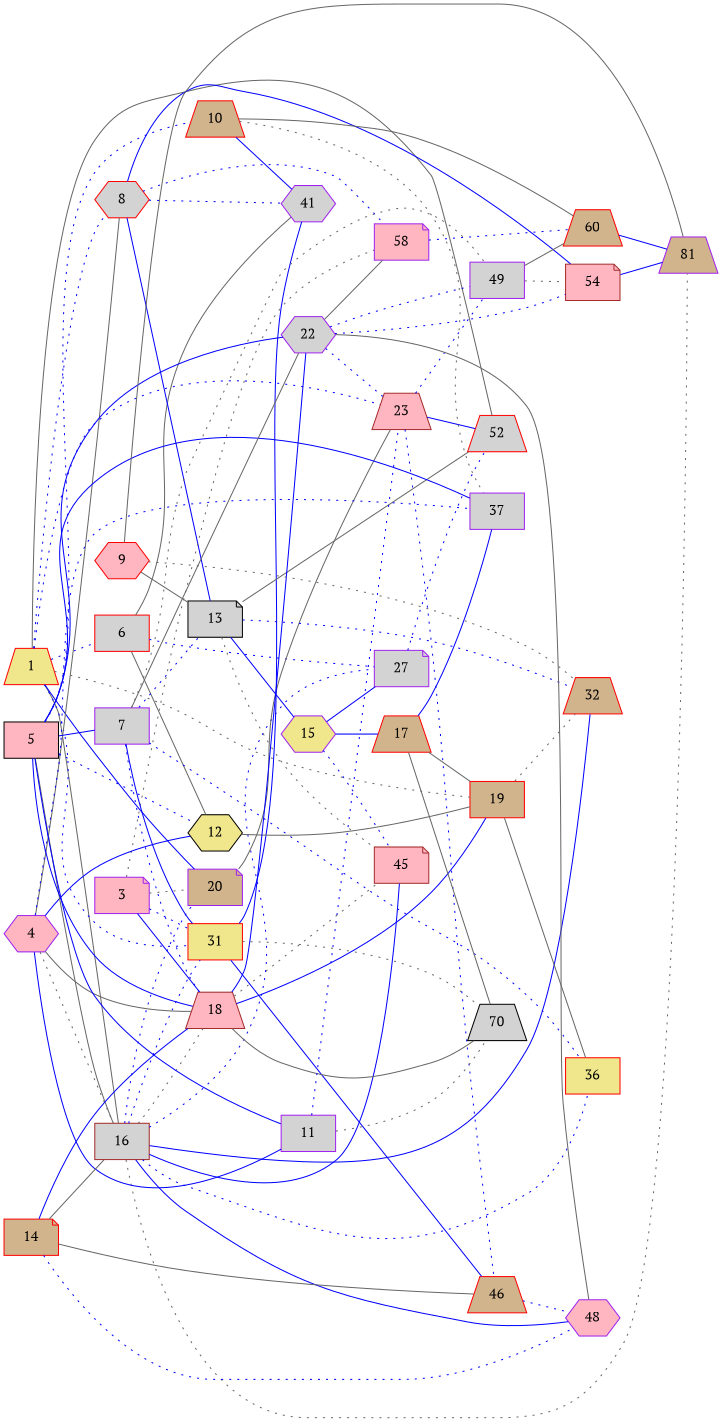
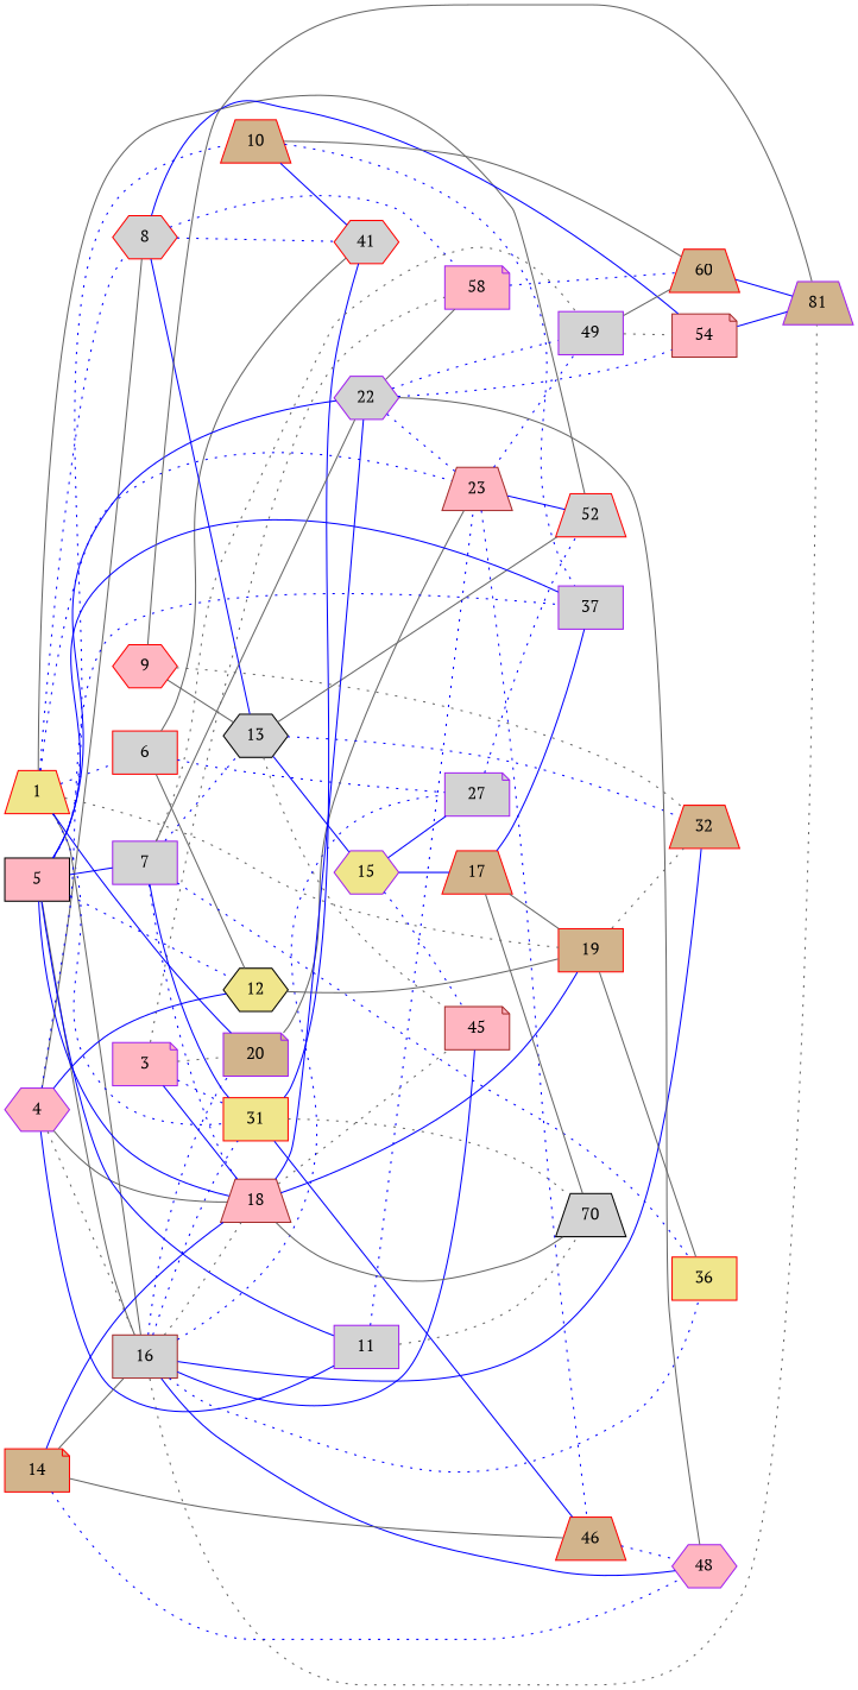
  graph {
    fontname="PT Serif"
    rankdir=LR
    node [color=red fillcolor=lightgrey fontname="PT Serif" shape=trapezium style=filled]
    edge [color=blue fontname="PT Serif" style=solid]
    1 [fillcolor=khaki super="+2"]
    6 [shape=box]
    8 [shape=hexagon super="+55+29"]
    16 [color=brown shape=box super="+57+53+25"]
    19 [fillcolor=tan shape=box super="+47"]
    20 [color=purple fillcolor=tan shape=note]
    n7 [fillcolor=khaki label=31 shape=box super="+35+38"]
    23 [color=brown fillcolor=lightpink super="+24"]
    52
    12 [color=black fillcolor=khaki shape=hexagon]
    27 [color=purple shape=note]
-   41 [color=purple shape=hexagon]
+   41 [shape=hexagon]
    58 [color=purple fillcolor=lightpink shape=note]
-   13 [color=black shape=note super="+56+43"]
+   13 [color=black shape=hexagon super="+56+43"]
    54 [color=brown fillcolor=lightpink shape=note]
    18 [color=brown fillcolor=lightpink super="+51+42+26"]
    36 [fillcolor=khaki shape=box]
    32 [fillcolor=tan]
    n19 [color=purple fillcolor=tan label=81]
    45 [color=brown fillcolor=lightpink shape=note]
    48 [color=purple fillcolor=lightpink shape=hexagon]
    n22 [color=black label=70]
    46 [fillcolor=tan]
    49 [color=purple shape=box super="+50"]
    22 [color=purple shape=hexagon super="+28+62"]
    3 [color=purple fillcolor=lightpink shape=note]
    60 [fillcolor=tan]
    4 [color=purple fillcolor=lightpink shape=hexagon super="+59"]
    11 [color=purple shape=box]
    37 [color=purple shape=box]
    5 [color=black fillcolor=lightpink shape=box super="+31+44"]
    7 [color=purple shape=box super="+33+39"]
    10 [fillcolor=tan]
    15 [color=purple fillcolor=khaki shape=hexagon]
    9 [fillcolor=lightpink shape=hexagon]
    17 [fillcolor=tan]
    14 [fillcolor=tan shape=note]
    1 -- 6 [style=dotted]
    1 -- 8 [style=dotted]
    1 -- 16 [color=gray40]
    1 -- 19 [color=gray40 style=dotted]
    1 -- 20
    1 -- n7 [style=dotted]
    1 -- 23 [style=dotted]
    1 -- 52 [color=gray40]
    6 -- 12 [color=gray40]
    6 -- 27 [style=dotted]
    6 -- 41 [color=gray40]
    8 -- 41 [style=dotted]
    8 -- 58 [style=dotted]
    8 -- 13
    8 -- 54
    16 -- 20 [style=dotted]
    16 -- n7 [style=dotted]
    16 -- 27 [style=dotted]
    16 -- 18 [color=gray40 style=dotted]
    16 -- 36 [style=dotted weight=2]
    16 -- 32
    16 -- n19 [color=gray40 style=dotted]
    16 -- 45
    16 -- 48
    19 -- 36 [color=gray40]
    19 -- 32 [color=gray40 style=dotted]
    20 -- 23 [color=gray40]
    n7 -- 41
    n7 -- n22 [color=gray40 style=dotted]
    n7 -- 46
    23 -- 52
    23 -- 46 [style=dotted]
    23 -- 49 [style=dotted]
    12 -- 19 [color=gray40]
    27 -- 52 [style=dotted]
    58 -- 60 [style=dotted]
    13 -- 52 [color=gray40]
    13 -- 32 [style=dotted]
    13 -- 45 [color=gray40 style=dotted]
    13 -- 15
    54 -- n19
    18 -- 19
    18 -- 45 [color=gray40 style=dotted]
    18 -- n22 [color=gray40]
    18 -- 22
    46 -- 48 [style=dotted]
    49 -- 54 [color=gray40 style=dotted]
    49 -- 60 [color=gray40]
    22 -- 23 [style=dotted]
    22 -- 58 [color=gray40]
    22 -- 54 [style=dotted]
    22 -- 48 [color=gray40]
    22 -- 49 [style=dotted]
    3 -- 20 [color=gray40 style=dotted]
    3 -- n7 [style=dotted]
    3 -- 58 [color=gray40 style=dotted]
    3 -- 18
    60 -- n19
    4 -- 8 [color=gray40]
    4 -- 16 [color=gray40 style=dotted]
    4 -- 12
    4 -- 18 [color=gray40]
    4 -- 11
    4 -- 37 [style=dotted]
    11 -- 23 [style=dotted]
    11 -- n22 [color=gray40 style=dotted]
    5 -- 16 [color=gray40]
    5 -- 12 [style=dotted]
    5 -- 18
    5 -- 22
    5 -- 11
    5 -- 37
    5 -- 7
    5 -- 10 [style=dotted]
    7 -- n7 [weight=2]
    7 -- 13 [style=dotted]
    7 -- 18 [style=dotted]
    7 -- 36 [style=dotted]
    7 -- 49 [color=gray40 style=dotted]
    7 -- 22 [color=gray40]
    10 -- 41
    10 -- 60 [color=gray40]
-   10 -- 37 [color=gray40 style=dotted]
+   10 -- 37 [style=dotted]
    15 -- 27
    15 -- 45 [style=dotted]
    15 -- 17
    9 -- 13 [color=gray40 weight=2]
    9 -- 32 [color=gray40 style=dotted]
    9 -- n19 [color=gray40]
    17 -- 19 [color=gray40]
    17 -- n22 [color=gray40]
    17 -- 37
    14 -- 16 [color=gray40]
    14 -- 18
    14 -- 48 [style=dotted]
    14 -- 46 [color=gray40]
  }
